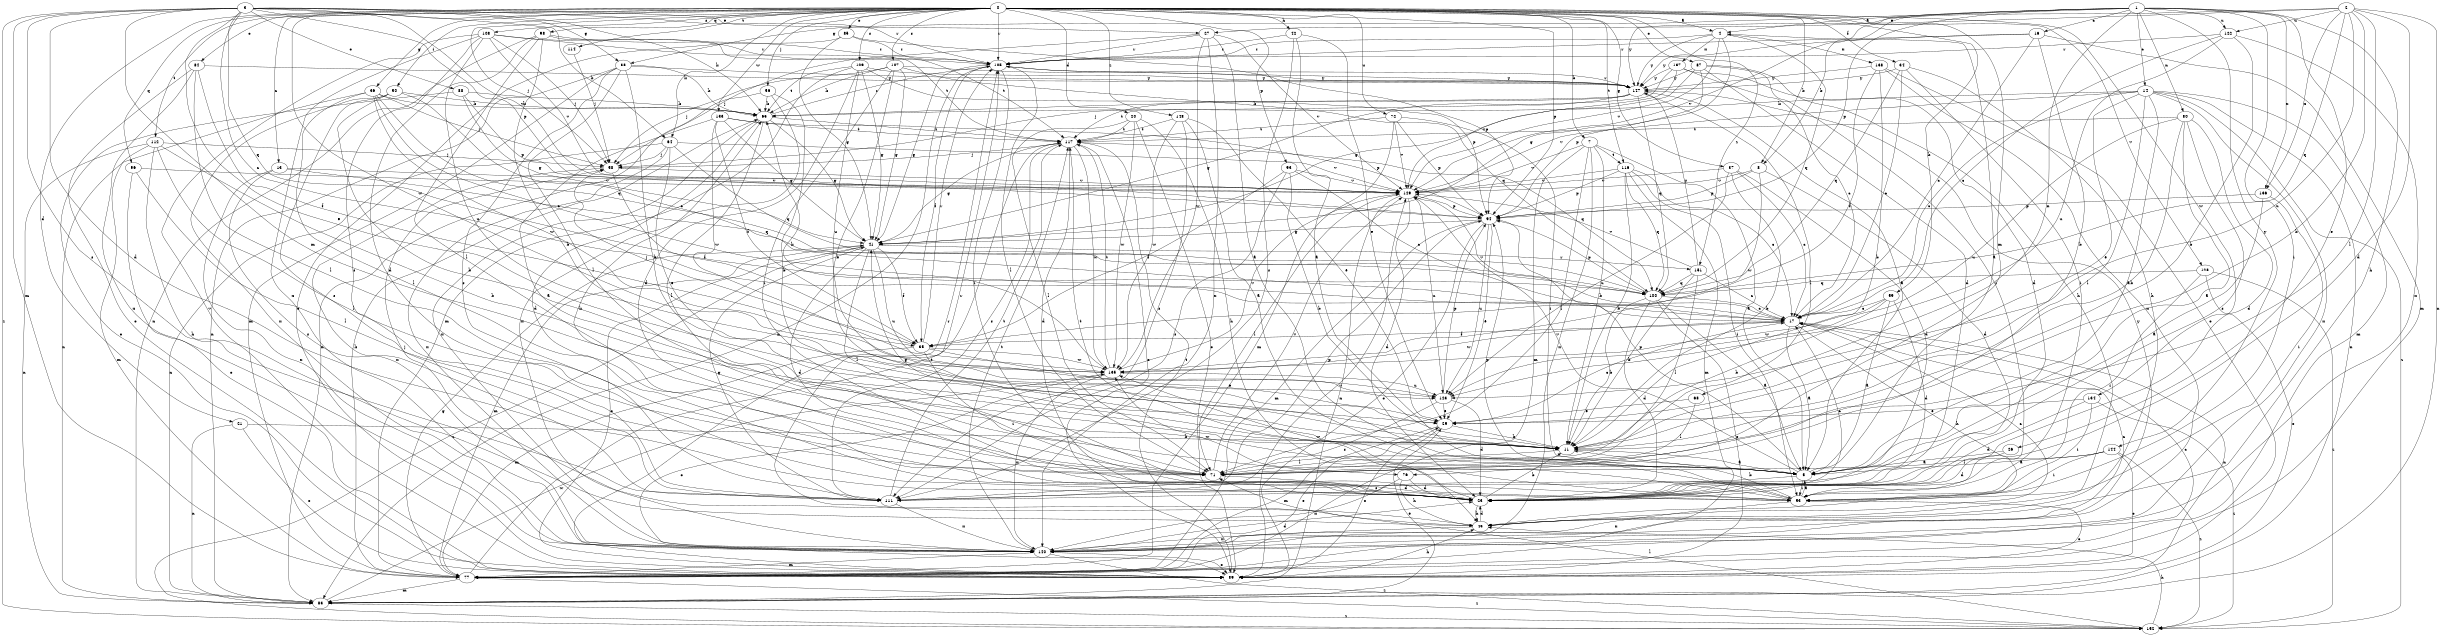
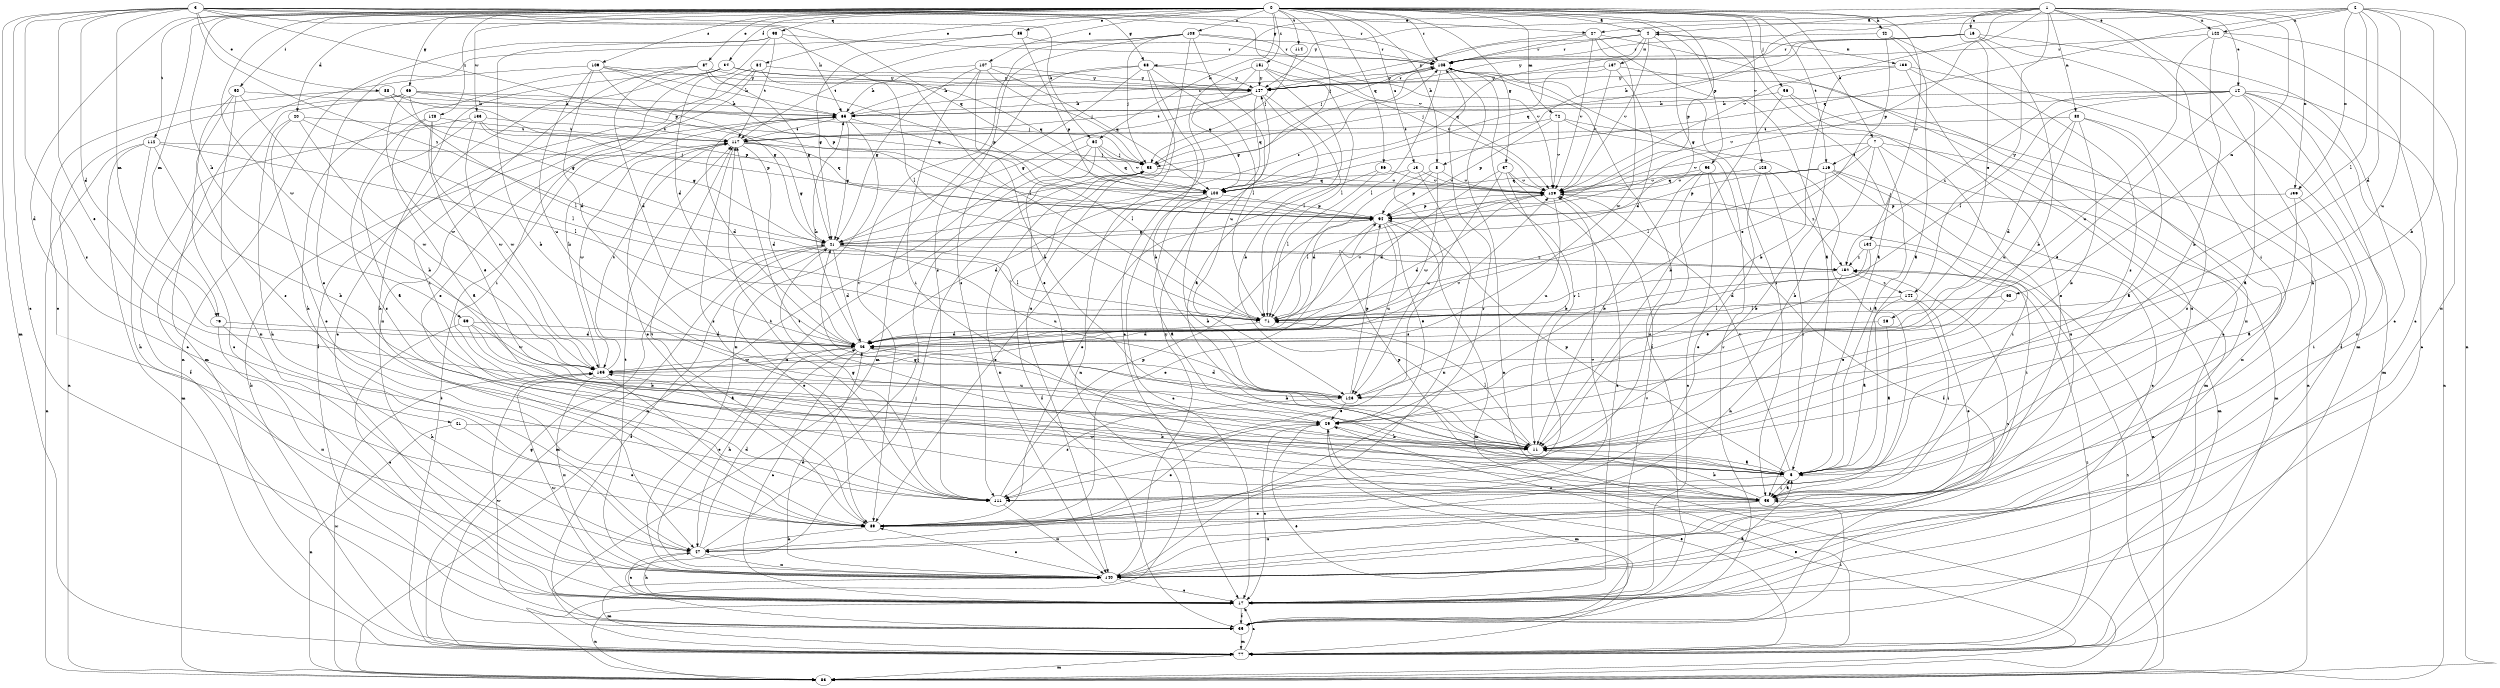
  strict digraph {
    fontname="DejaVu Serif"
    node [fontname="DejaVu Serif"]
    edge [fontname="DejaVu Serif"]
    0
    4
    7
    8
    13
    20
    21
    34
    36
    37
    42
    50
    56
    58
    59
    64
    72
    76
    84
    85
    87
    93
    94
    96
    98
    105
    107
    108
    109
    112
    114
    116
    128
    133
    134
    135
    148
    151
    129
    100
    147
    41
    137
    138
    11
    71
    77
    5
    140
    23
    111
-   47 [label=43]
+   47
    89
    117
    83
    53
    17
    65
    123
    29
    35
    152
    1
    14
    16
    26
    38
    68
    80
    122
    136
    144
    2
    27
    3
    88
    0 -> 4 [label=a]
    0 -> 7 [label=b]
    0 -> 8 [label=b]
    0 -> 13 [label=c]
    0 -> 20 [label=d]
    0 -> 21 [label=d]
    0 -> 34 [label=f]
    0 -> 36 [label=g]
    0 -> 37 [label=g]
    0 -> 42 [label=h]
    0 -> 50 [label=i]
    0 -> 56 [label=j]
    0 -> 58 [label=j]
    0 -> 59 [label=k]
    0 -> 64 [label=k]
-   0 -> 72 [label=u]
+   0 -> 72 [label=m]
    0 -> 76 [label=m]
    0 -> 84 [label=o]
    0 -> 85 [label=o]
    0 -> 87 [label=o]
    0 -> 93 [label=p]
    0 -> 94 [label=p]
    0 -> 96 [label=q]
    0 -> 98 [label=q]
    0 -> 105 [label=r]
    0 -> 107 [label=s]
    0 -> 108 [label=s]
    0 -> 109 [label=s]
    0 -> 112 [label=t]
    0 -> 114 [label=t]
    0 -> 116 [label=t]
    0 -> 128 [label=v]
    0 -> 133 [label=w]
    0 -> 134 [label=w]
    0 -> 135 [label=w]
    0 -> 148 [label=z]
    0 -> 151 [label=z]
    4 -> 105 [label=r]
    4 -> 129 [label=v]
    4 -> 100 [label=q]
    4 -> 147 [label=y]
    4 -> 41 [label=g]
    4 -> 137 [label=x]
    4 -> 138 [label=x]
    7 -> 116 [label=t]
    7 -> 129 [label=v]
    7 -> 11 [label=b]
    7 -> 71 [label=l]
    7 -> 77 [label=m]
    7 -> 5 [label=a]
    7 -> 140 [label=x]
    8 -> 94 [label=p]
    8 -> 135 [label=w]
    8 -> 129 [label=v]
    8 -> 23 [label=d]
    13 -> 129 [label=v]
    13 -> 100 [label=q]
    13 -> 140 [label=x]
    13 -> 111 [label=s]
    20 -> 135 [label=w]
    20 -> 71 [label=l]
    20 -> 47 [label=h]
    20 -> 89 [label=o]
    20 -> 117 [label=t]
    21 -> 11 [label=b]
    21 -> 89 [label=o]
    21 -> 83 [label=n]
    34 -> 100 [label=q]
    34 -> 147 [label=y]
    34 -> 47 [label=h]
    34 -> 53 [label=i]
    34 -> 17 [label=c]
    36 -> 58 [label=j]
    36 -> 135 [label=w]
    36 -> 100 [label=q]
    36 -> 71 [label=l]
    36 -> 83 [label=n]
    36 -> 17 [label=c]
    36 -> 65 [label=k]
    37 -> 129 [label=v]
    37 -> 11 [label=b]
    37 -> 23 [label=d]
    37 -> 17 [label=c]
    37 -> 123 [label=u]
    42 -> 105 [label=r]
    42 -> 5 [label=a]
    42 -> 111 [label=s]
    42 -> 29 [label=e]
    50 -> 11 [label=b]
    50 -> 140 [label=x]
    50 -> 111 [label=s]
    50 -> 17 [label=c]
    50 -> 65 [label=k]
    56 -> 11 [label=b]
    56 -> 140 [label=x]
    56 -> 83 [label=n]
    56 -> 65 [label=k]
    58 -> 129 [label=v]
    58 -> 140 [label=x]
    58 -> 35 [label=f]
    59 -> 135 [label=w]
    59 -> 11 [label=b]
    59 -> 5 [label=a]
    59 -> 23 [label=d]
    59 -> 17 [label=c]
    64 -> 58 [label=j]
    64 -> 129 [label=v]
    64 -> 100 [label=q]
    64 -> 140 [label=x]
    64 -> 83 [label=n]
    64 -> 29 [label=e]
    72 -> 94 [label=p]
    72 -> 129 [label=v]
    72 -> 77 [label=m]
    72 -> 117 [label=t]
    72 -> 53 [label=i]
    76 -> 140 [label=x]
    76 -> 23 [label=d]
    76 -> 47 [label=h]
    84 -> 147 [label=y]
    84 -> 71 [label=l]
    84 -> 140 [label=x]
    84 -> 89 [label=o]
    84 -> 35 [label=f]
    85 -> 94 [label=p]
    85 -> 105 [label=r]
    85 -> 41 [label=g]
    85 -> 89 [label=o]
    87 -> 94 [label=p]
    87 -> 147 [label=y]
    87 -> 41 [label=g]
    87 -> 23 [label=d]
    87 -> 47 [label=h]
    87 -> 53 [label=i]
    93 -> 129 [label=v]
    93 -> 11 [label=b]
    93 -> 111 [label=s]
    93 -> 17 [label=c]
    93 -> 35 [label=f]
    94 -> 41 [label=g]
    94 -> 77 [label=m]
    94 -> 89 [label=o]
    94 -> 123 [label=u]
    94 -> 29 [label=e]
    96 -> 129 [label=v]
    96 -> 71 [label=l]
    96 -> 89 [label=o]
    98 -> 105 [label=r]
    98 -> 11 [label=b]
    98 -> 71 [label=l]
    98 -> 23 [label=d]
    98 -> 117 [label=t]
    98 -> 83 [label=n]
    105 -> 147 [label=y]
    105 -> 41 [label=g]
    105 -> 71 [label=l]
    105 -> 83 [label=n]
    105 -> 53 [label=i]
    105 -> 35 [label=f]
    107 -> 58 [label=j]
    107 -> 100 [label=q]
    107 -> 147 [label=y]
    107 -> 41 [label=g]
    107 -> 11 [label=b]
    107 -> 53 [label=i]
    107 -> 65 [label=k]
    108 -> 58 [label=j]
    108 -> 105 [label=r]
    108 -> 129 [label=v]
    108 -> 140 [label=x]
    108 -> 111 [label=s]
    108 -> 89 [label=v]
    108 -> 117 [label=t]
    108 -> 123 [label=u]
    109 -> 94 [label=p]
    109 -> 147 [label=y]
    109 -> 41 [label=g]
    109 -> 77 [label=m]
    109 -> 23 [label=d]
-   109 -> 65 [label=t]
+   109 -> 65 [label=k]
    109 -> 123 [label=u]
    112 -> 58 [label=j]
    112 -> 11 [label=b]
    112 -> 71 [label=l]
    112 -> 77 [label=m]
    112 -> 47 [label=h]
    112 -> 83 [label=n]
    114 -> 58 [label=j]
    116 -> 94 [label=p]
    116 -> 129 [label=v]
    116 -> 100 [label=q]
    116 -> 11 [label=b]
    116 -> 77 [label=m]
    116 -> 53 [label=i]
    116 -> 17 [label=c]
    128 -> 100 [label=q]
    128 -> 89 [label=o]
    128 -> 53 [label=i]
    128 -> 152 [label=z]
    133 -> 94 [label=p]
    133 -> 135 [label=w]
    133 -> 41 [label=g]
    133 -> 5 [label=a]
    133 -> 117 [label=t]
    133 -> 35 [label=f]
    134 -> 23 [label=d]
    134 -> 53 [label=i]
    134 -> 29 [label=e]
    134 -> 152 [label=z]
    135 -> 129 [label=v]
    135 -> 140 [label=x]
    135 -> 89 [label=o]
    135 -> 117 [label=t]
    135 -> 65 [label=k]
    135 -> 123 [label=u]
    148 -> 135 [label=w]
    148 -> 5 [label=a]
    148 -> 111 [label=s]
    148 -> 117 [label=t]
    148 -> 29 [label=e]
    151 -> 129 [label=v]
    151 -> 100 [label=q]
    151 -> 147 [label=y]
    151 -> 11 [label=b]
    151 -> 71 [label=l]
    151 -> 17 [label=c]
    129 -> 94 [label=p]
    129 -> 71 [label=l]
    129 -> 23 [label=d]
    129 -> 83 [label=n]
    129 -> 123 [label=u]
    100 -> 94 [label=p]
    100 -> 11 [label=b]
    100 -> 5 [label=a]
    100 -> 23 [label=d]
    100 -> 89 [label=o]
    100 -> 17 [label=c]
    147 -> 105 [label=r]
    147 -> 100 [label=q]
    147 -> 41 [label=g]
    147 -> 71 [label=l]
    147 -> 5 [label=a]
    147 -> 117 [label=t]
    147 -> 65 [label=k]
-   41 -> 151 [label=r]
+   41 -> 105 [label=r]
    41 -> 71 [label=l]
    41 -> 77 [label=m]
    41 -> 23 [label=d]
    41 -> 89 [label=o]
    41 -> 123 [label=u]
    41 -> 35 [label=f]
    41 -> 152 [label=z]
    137 -> 58 [label=j]
    137 -> 129 [label=v]
    137 -> 147 [label=y]
    137 -> 23 [label=d]
    137 -> 17 [label=c]
    138 -> 147 [label=y]
    138 -> 11 [label=b]
    138 -> 140 [label=x]
    138 -> 89 [label=o]
    138 -> 35 [label=f]
    11 -> 71 [label=l]
    11 -> 5 [label=a]
    71 -> 129 [label=v]
    71 -> 23 [label=d]
    77 -> 41 [label=g]
    77 -> 117 [label=t]
    77 -> 83 [label=m]
    77 -> 17 [label=c]
    77 -> 65 [label=k]
    77 -> 29 [label=e]
    77 -> 152 [label=z]
    5 -> 4 [label=a]
    5 -> 94 [label=p]
    5 -> 129 [label=v]
    5 -> 41 [label=g]
    5 -> 111 [label=s]
    5 -> 53 [label=i]
    140 -> 147 [label=y]
    140 -> 77 [label=m]
    140 -> 23 [label=d]
    140 -> 89 [label=o]
    140 -> 117 [label=t]
    140 -> 17 [label=c]
    140 -> 152 [label=z]
    23 -> 135 [label=w]
    23 -> 11 [label=b]
    23 -> 47 [label=h]
    23 -> 17 [label=c]
    23 -> 65 [label=k]
    111 -> 94 [label=p]
    111 -> 41 [label=g]
    111 -> 140 [label=x]
    111 -> 117 [label=t]
    47 -> 58 [label=j]
    47 -> 105 [label=r]
    47 -> 140 [label=x]
    47 -> 23 [label=d]
    47 -> 17 [label=c]
    89 -> 105 [label=r]
    89 -> 129 [label=v]
    89 -> 47 [label=h]
    89 -> 117 [label=t]
    117 -> 58 [label=j]
    117 -> 135 [label=w]
    117 -> 100 [label=q]
    117 -> 41 [label=g]
    117 -> 23 [label=d]
    117 -> 111 [label=s]
    117 -> 89 [label=o]
    83 -> 135 [label=w]
    83 -> 29 [label=e]
    83 -> 152 [label=z]
    53 -> 94 [label=p]
    53 -> 135 [label=w]
    53 -> 11 [label=b]
    53 -> 5 [label=a]
    53 -> 140 [label=x]
    53 -> 89 [label=o]
    53 -> 117 [label=t]
    17 -> 135 [label=w]
    17 -> 129 [label=v]
    17 -> 5 [label=a]
    17 -> 47 [label=h]
    17 -> 83 [label=n]
    17 -> 35 [label=f]
    65 -> 105 [label=r]
    65 -> 41 [label=g]
    65 -> 71 [label=l]
    65 -> 140 [label=x]
    65 -> 23 [label=d]
    65 -> 117 [label=t]
    123 -> 94 [label=p]
    123 -> 23 [label=d]
    123 -> 111 [label=s]
    123 -> 29 [label=e]
    29 -> 11 [label=b]
    29 -> 77 [label=m]
    29 -> 89 [label=o]
    29 -> 17 [label=c]
    35 -> 58 [label=j]
    35 -> 105 [label=r]
    35 -> 135 [label=w]
    35 -> 77 [label=m]
    35 -> 53 [label=i]
    35 -> 29 [label=e]
    152 -> 71 [label=l]
    152 -> 47 [label=h]
    1 -> 4 [label=a]
    1 -> 8 [label=b]
    1 -> 94 [label=p]
    1 -> 129 [label=v]
    1 -> 47 [label=h]
    1 -> 53 [label=i]
    1 -> 14 [label=c]
    1 -> 16 [label=c]
    1 -> 26 [label=e]
    1 -> 38 [label=g]
    1 -> 68 [label=n]
    1 -> 80 [label=n]
    1 -> 122 [label=u]
    1 -> 136 [label=x]
    1 -> 144 [label=y]
    14 -> 129 [label=v]
    14 -> 71 [label=l]
    14 -> 77 [label=m]
    14 -> 5 [label=a]
    14 -> 140 [label=x]
    14 -> 83 [label=n]
    14 -> 17 [label=c]
    14 -> 65 [label=k]
    14 -> 29 [label=e]
    14 -> 152 [label=z]
    16 -> 105 [label=r]
+   16 -> 100 [label=q]
    16 -> 147 [label=y]
    16 -> 11 [label=b]
    16 -> 77 [label=m]
    16 -> 17 [label=c]
    26 -> 5 [label=a]
    26 -> 23 [label=d]
    38 -> 147 [label=y]
    38 -> 11 [label=b]
    38 -> 71 [label=l]
    38 -> 77 [label=m]
    38 -> 111 [label=s]
    38 -> 83 [label=n]
    38 -> 65 [label=k]
    68 -> 71 [label=l]
    68 -> 29 [label=e]
    80 -> 11 [label=b]
    80 -> 5 [label=a]
    80 -> 23 [label=d]
    80 -> 111 [label=s]
    80 -> 117 [label=t]
    80 -> 123 [label=u]
    122 -> 105 [label=r]
    122 -> 11 [label=b]
    122 -> 140 [label=x]
    122 -> 17 [label=c]
    122 -> 123 [label=u]
    136 -> 94 [label=p]
    136 -> 5 [label=a]
    136 -> 53 [label=i]
    144 -> 71 [label=l]
    144 -> 5 [label=a]
    144 -> 89 [label=o]
    144 -> 53 [label=i]
-   144 -> 152 [label=z]
+   152 -> 144 [label=z]
    2 -> 100 [label=q]
    2 -> 147 [label=y]
    2 -> 11 [label=b]
    2 -> 71 [label=l]
    2 -> 23 [label=d]
    2 -> 83 [label=n]
    2 -> 123 [label=u]
    2 -> 122 [label=u]
    2 -> 136 [label=x]
    2 -> 27 [label=e]
    27 -> 58 [label=j]
    27 -> 105 [label=r]
    27 -> 135 [label=w]
    27 -> 129 [label=v]
    27 -> 5 [label=a]
    27 -> 140 [label=x]
    3 -> 64 [label=k]
    3 -> 76 [label=m]
    3 -> 94 [label=p]
    3 -> 105 [label=r]
    3 -> 129 [label=v]
    3 -> 100 [label=q]
    3 -> 77 [label=m]
    3 -> 23 [label=d]
    3 -> 111 [label=s]
    3 -> 17 [label=c]
    3 -> 65 [label=k]
    3 -> 29 [label=e]
    3 -> 152 [label=z]
    3 -> 38 [label=g]
    3 -> 27 [label=e]
    3 -> 88 [label=o]
    88 -> 94 [label=p]
    88 -> 41 [label=g]
    88 -> 89 [label=o]
    88 -> 65 [label=k]
  }
